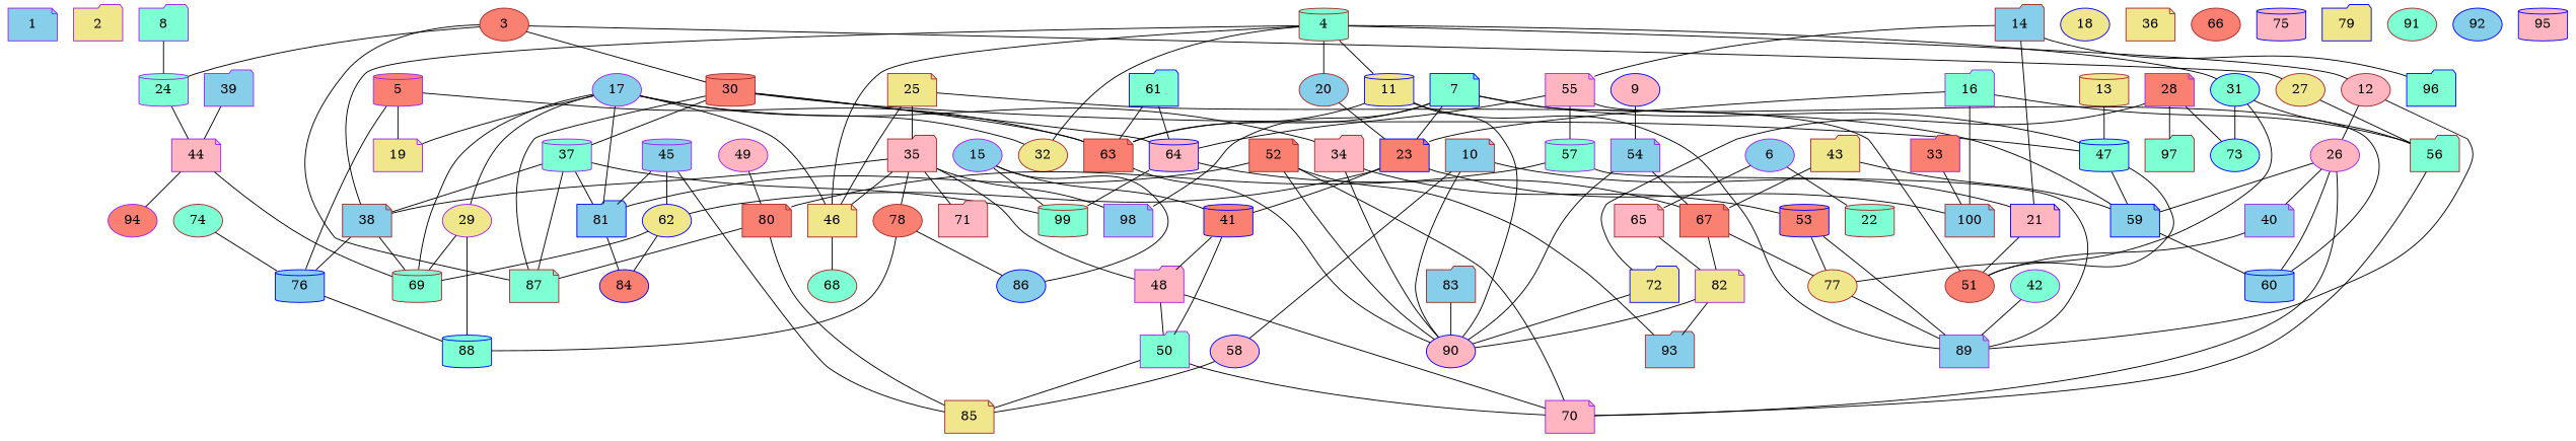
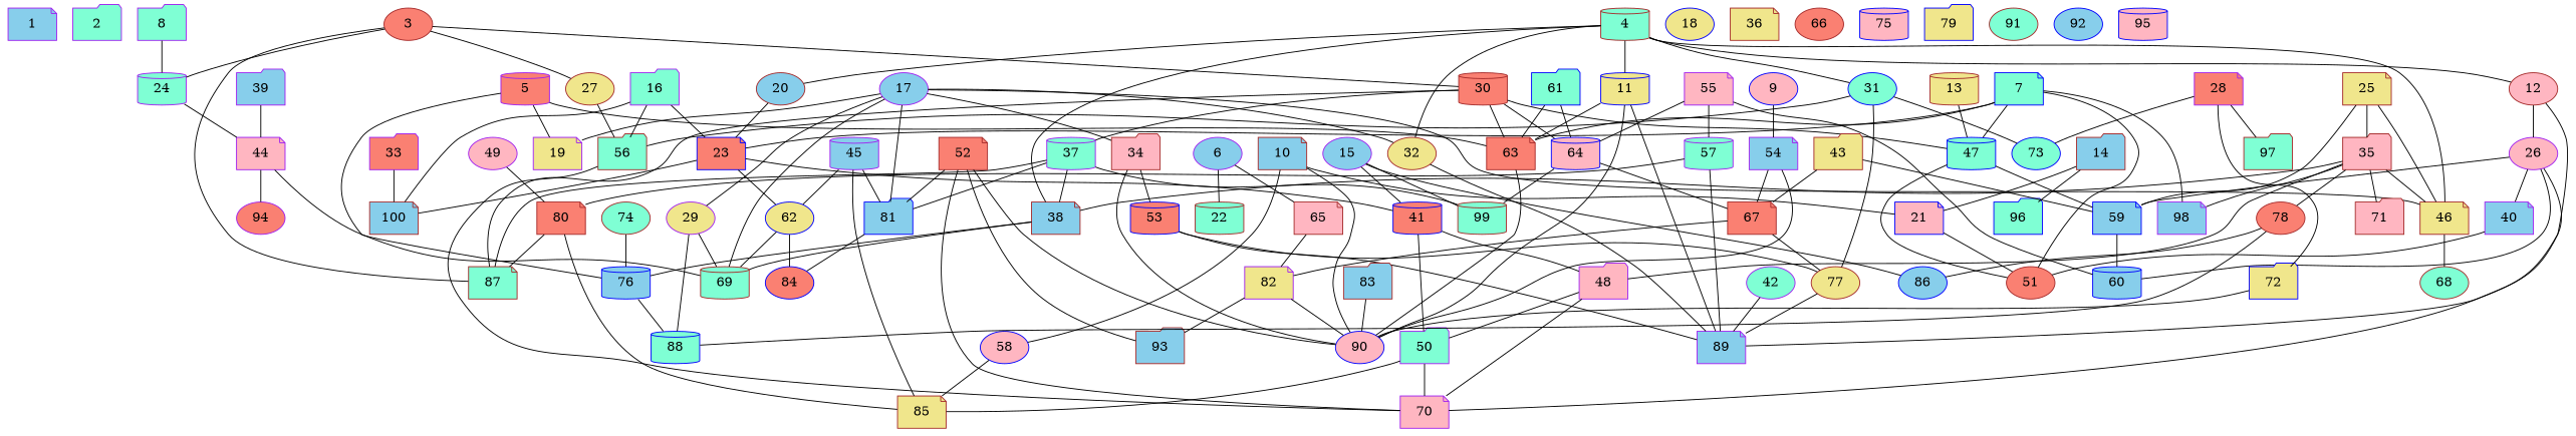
  graph {
    node [color=brown fillcolor=aquamarine shape=ellipse style=filled]
    1 [color=purple fillcolor=skyblue shape=note]
-   2 [color=purple fillcolor=khaki shape=folder]
+   2 [color=purple shape=folder]
    3 [fillcolor=salmon]
    24 [color=purple shape=cylinder]
    27 [fillcolor=khaki]
    30 [fillcolor=salmon shape=cylinder]
    87 [shape=note]
    44 [color=purple fillcolor=lightpink shape=note]
    56 [shape=folder]
    63 [fillcolor=salmon shape=note]
    47 [color=blue shape=cylinder]
    64 [color=blue fillcolor=lightpink shape=cylinder]
    37 [color=purple shape=cylinder]
    4 [shape=cylinder]
    11 [color=blue fillcolor=khaki shape=cylinder]
    12 [fillcolor=lightpink]
    20 [fillcolor=skyblue]
    31 [color=blue]
    32 [fillcolor=khaki]
    38 [fillcolor=skyblue shape=note]
    46 [fillcolor=khaki shape=note]
    90 [color=blue fillcolor=lightpink]
    89 [color=purple fillcolor=skyblue shape=note]
    26 [color=purple fillcolor=lightpink]
    23 [color=blue fillcolor=salmon shape=note]
    73 [color=blue]
    77 [fillcolor=khaki]
    76 [color=blue fillcolor=skyblue shape=cylinder]
    69 [shape=cylinder]
    68
    5 [color=purple fillcolor=salmon shape=cylinder]
    19 [color=purple fillcolor=khaki shape=note]
    94 [color=purple fillcolor=salmon]
    88 [color=blue shape=cylinder]
    6 [color=purple fillcolor=skyblue]
    22 [shape=cylinder]
    65 [fillcolor=lightpink shape=note]
    82 [color=purple fillcolor=khaki shape=note]
    7 [color=blue shape=note]
    51 [fillcolor=salmon]
    98 [color=purple fillcolor=skyblue shape=note]
    41 [color=blue fillcolor=salmon shape=cylinder]
    100 [fillcolor=skyblue shape=note]
    62 [color=blue fillcolor=khaki]
    59 [color=blue fillcolor=skyblue shape=note]
    8 [color=purple shape=folder]
    9 [color=blue fillcolor=lightpink]
    54 [color=purple fillcolor=skyblue shape=note]
    67 [fillcolor=salmon shape=note]
    10 [fillcolor=skyblue shape=note]
    21 [color=blue fillcolor=lightpink shape=note]
    58 [color=blue fillcolor=lightpink]
    85 [fillcolor=khaki shape=note]
    40 [color=purple fillcolor=skyblue shape=note]
    60 [color=blue fillcolor=skyblue shape=cylinder]
    70 [color=purple fillcolor=lightpink shape=note]
    13 [fillcolor=khaki shape=cylinder]
    14 [fillcolor=skyblue shape=folder]
    55 [color=purple fillcolor=lightpink shape=note]
    96 [color=blue shape=folder]
    57 [color=purple shape=cylinder]
    15 [color=purple fillcolor=skyblue]
    86 [color=blue fillcolor=skyblue]
    99 [shape=cylinder]
    48 [color=purple fillcolor=lightpink shape=folder]
    50 [color=purple shape=folder]
    16 [color=purple shape=folder]
    17 [color=purple fillcolor=skyblue]
    29 [color=purple fillcolor=khaki]
    34 [fillcolor=lightpink shape=folder]
    81 [color=blue fillcolor=skyblue shape=folder]
    53 [color=blue fillcolor=salmon shape=cylinder]
    84 [color=blue fillcolor=salmon]
    18 [color=blue fillcolor=khaki]
    25 [fillcolor=khaki shape=note]
    35 [fillcolor=lightpink shape=folder]
    71 [fillcolor=lightpink shape=folder]
    78 [fillcolor=salmon]
    28 [color=purple fillcolor=salmon shape=note]
    72 [color=blue fillcolor=khaki shape=folder]
    97 [shape=folder]
    45 [color=purple fillcolor=skyblue shape=cylinder]
    33 [color=purple fillcolor=salmon shape=folder]
    36 [fillcolor=khaki shape=note]
    39 [color=purple fillcolor=skyblue shape=folder]
    42 [color=purple]
    43 [fillcolor=khaki shape=folder]
    49 [color=purple fillcolor=lightpink]
    80 [fillcolor=salmon shape=note]
    52 [fillcolor=salmon shape=note]
    93 [fillcolor=skyblue shape=folder]
    61 [color=blue shape=folder]
    66 [fillcolor=salmon]
    74
    75 [color=blue fillcolor=lightpink shape=cylinder]
    79 [color=blue fillcolor=khaki shape=folder]
    83 [fillcolor=skyblue shape=folder]
    91
    92 [color=blue fillcolor=skyblue]
    95 [color=blue fillcolor=lightpink shape=cylinder]
    3 -- 24
    3 -- 27
    3 -- 30
    3 -- 87
    24 -- 44
    27 -- 56
    30 -- 87
    30 -- 63
    30 -- 47
    30 -- 64
    30 -- 37
    44 -- 69
    44 -- 94
    56 -- 70
    63 -- 90
    47 -- 51
    47 -- 59
    64 -- 67
    64 -- 99
    37 -- 87
    37 -- 38
    37 -- 99
    37 -- 81
    4 -- 11
    4 -- 12
    4 -- 20
    4 -- 31
    4 -- 32
    4 -- 38
    4 -- 46
    11 -- 63
    11 -- 90
    11 -- 89
    12 -- 89
    12 -- 26
    20 -- 23
    31 -- 56
    31 -- 73
    31 -- 77
+   32 -- 89
    38 -- 76
    38 -- 69
    46 -- 68
    26 -- 59
    26 -- 40
    26 -- 60
    26 -- 70
    23 -- 41
    23 -- 100
    23 -- 62
    77 -- 89
    76 -- 88
    5 -- 63
    5 -- 76
    5 -- 19
    6 -- 22
    6 -- 65
    65 -- 82
    82 -- 90
    82 -- 93
    7 -- 63
    7 -- 47
    7 -- 23
    7 -- 51
    7 -- 98
    41 -- 48
    41 -- 50
    62 -- 69
    62 -- 84
    59 -- 60
    8 -- 24
    9 -- 54
    54 -- 90
    54 -- 67
    67 -- 77
    67 -- 82
    10 -- 90
    10 -- 21
    10 -- 58
    21 -- 51
    58 -- 85
    40 -- 51
    13 -- 47
    14 -- 21
-   14 -- 55
    14 -- 96
    55 -- 64
    55 -- 60
    55 -- 57
    57 -- 89
    57 -- 80
    15 -- 41
    15 -- 86
    15 -- 99
    48 -- 70
    48 -- 50
    50 -- 85
    50 -- 70
    16 -- 56
    16 -- 23
    16 -- 100
    17 -- 32
    17 -- 46
    17 -- 69
    17 -- 19
    17 -- 29
    17 -- 34
    17 -- 81
    29 -- 69
    29 -- 88
    34 -- 90
    34 -- 53
    81 -- 84
    53 -- 89
    53 -- 77
    25 -- 46
    25 -- 59
    25 -- 35
    35 -- 38
    35 -- 46
    35 -- 98
    35 -- 48
    35 -- 71
    35 -- 78
    78 -- 88
    78 -- 86
    28 -- 73
    28 -- 72
    28 -- 97
    72 -- 90
    45 -- 62
    45 -- 85
    45 -- 81
    33 -- 100
    39 -- 44
    42 -- 89
    43 -- 59
    43 -- 67
    49 -- 80
    80 -- 87
    80 -- 85
    52 -- 90
    52 -- 70
    52 -- 81
    52 -- 93
    61 -- 63
    61 -- 64
    74 -- 76
    83 -- 90
  }
